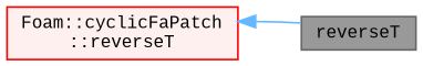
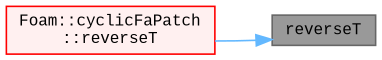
  digraph {
    rankdir=RL
    fontname="Liberation Mono"
    node [fontname="Liberation Mono" fontsize=10 shape=box style=filled]
    n1 [color=gray40 fillcolor=grey60 fontcolor=black height=0.2 label=reverseT width=0.4]
    n2 [color=red fillcolor="#FFF0F0" height=0.2 label="Foam::cyclicFaPatch\l::reverseT" width=0.4]
-   n2 -> n1 [color=steelblue1 dir=back fontname="Liberation Mono" fontsize=10 labelfontname=Helvetica labelfontsize=10 style=solid]
+   n1 -> n2 [color=steelblue1 dir=back fontname="Liberation Mono" fontsize=10 labelfontname=Helvetica labelfontsize=10 style=solid]
  }
